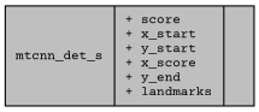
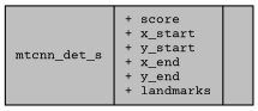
  digraph {
    rankdir=LR
    fontname="Courier Prime"
-   n1 [color=black fillcolor=grey75 fontcolor=black fontname="Courier Prime" fontsize=10 height=0.2 label="{mtcnn_det_s\n|+ score\l+ x_start\l+ y_start\l+ x_score\l+ y_end\l+ landmarks\l|}" shape=record style=filled width=0.4]
+   n1 [color=black fillcolor=grey75 fontcolor=black fontname="Courier Prime" fontsize=10 height=0.2 label="{mtcnn_det_s\n|+ score\l+ x_start\l+ y_start\l+ x_end\l+ y_end\l+ landmarks\l|}" shape=record style=filled width=0.4]
  }
